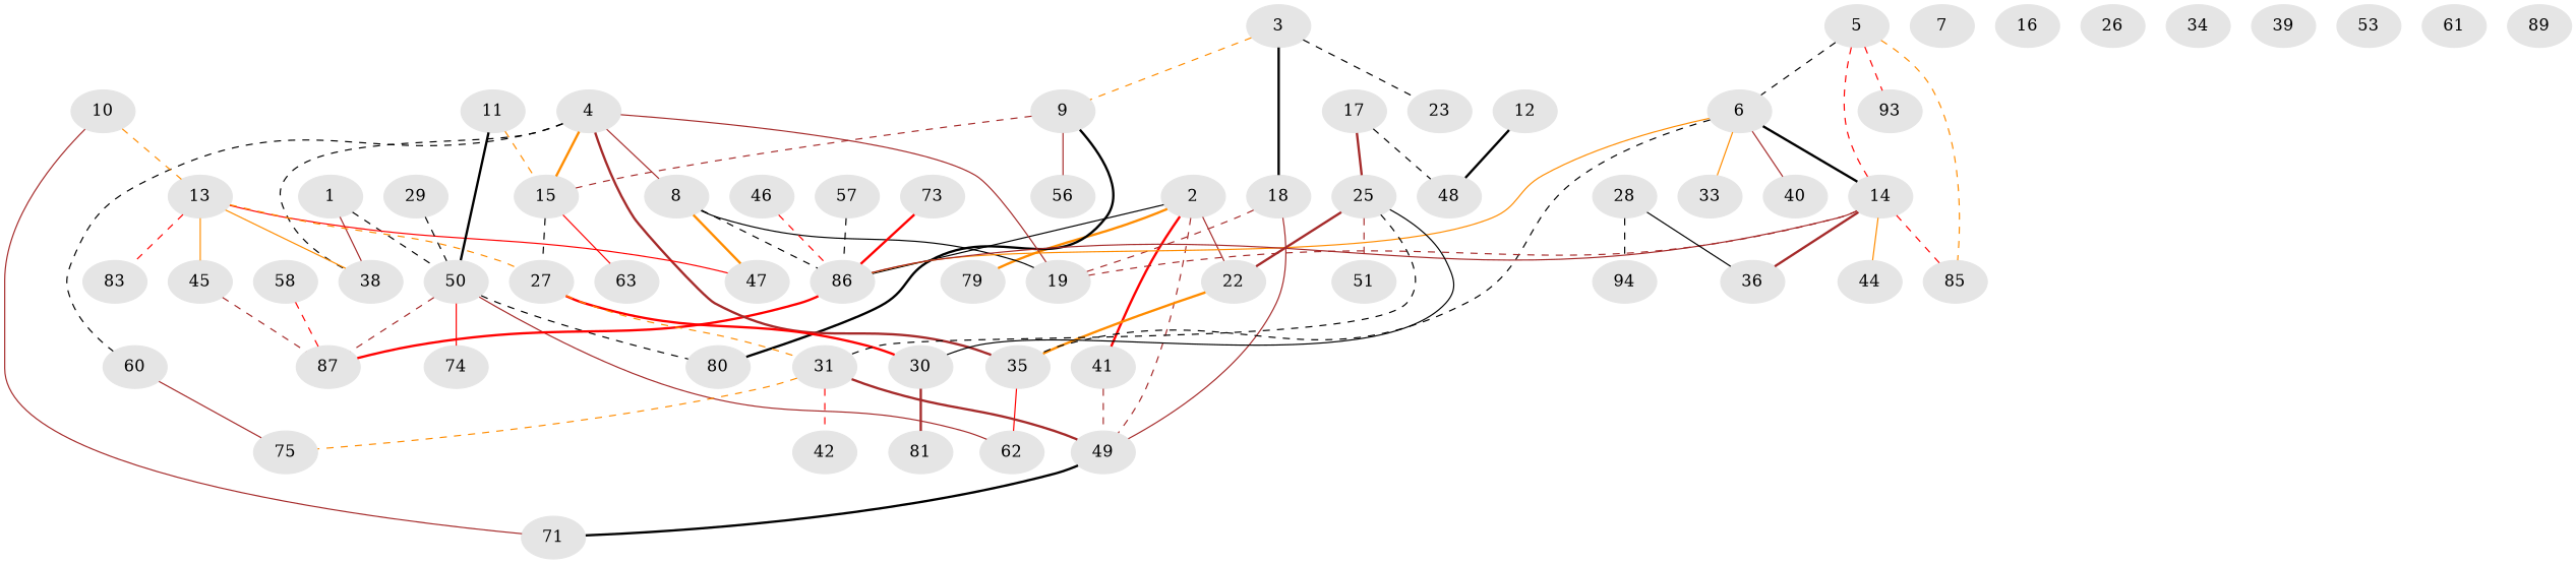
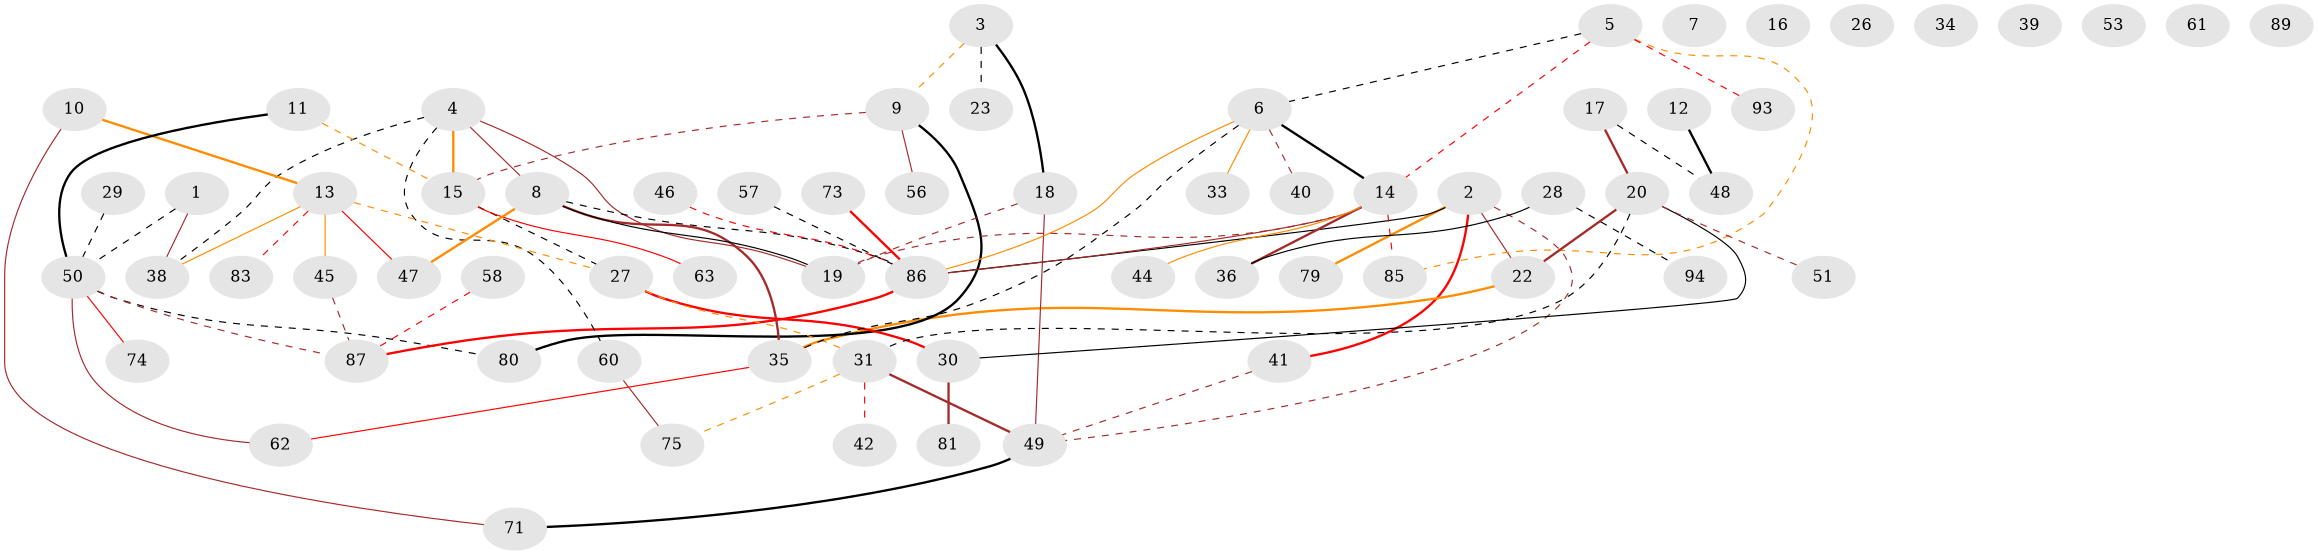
  graph {
    node [color=gray90 style=filled]
    edge [color=brown style=dashed]
    1 [super="+97"]
    38
    50 [super="+72"]
    80
    62
    87
    74
    2 [super="+25"]
    22 [super="+88"]
    41
    49 [super="+68"]
    79
    86 [super="+91"]
    35 [super="+52"]
    71 [super="+93"]
    9 [super="+82"]
    15 [super="+66"]
    56
    3
    18
    23
    19 [super="+77"]
    4 [super="+55"]
    8 [super="+43"]
    60 [super="+69"]
    47
    27
    63
    75
    5 [super="+67"]
    6 [super="+24"]
    14 [super="+96"]
    85
    n34 [label=93]
    33
    40 [super="+64"]
    36 [super="+65"]
    44 [super="+76"]
    7
    10 [super="+32"]
    13 [super="+95"]
    45
    83
    11 [super="+37"]
    48 [super="+92"]
    12
    30 [super="+59"]
    31 [super="+78"]
    16
    17 [super="+84"]
-   20 [super="+21" label=25]
+   20 [super="+21"]
    51
    81
    42
    26
    28 [super="+70"]
    94
    29
    34
    39
    46
    53
    57
    58
    61
    73
    89
    1 -- 38 [style=solid]
    1 -- 50 [color=black]
    50 -- 80 [color=black]
    50 -- 62 [style=solid]
    50 -- 87
    50 -- 74 [color=red style=solid]
    2 -- 22 [style=solid]
    2 -- 41 [color=red style=bold]
    2 -- 49
    2 -- 79 [color=darkorange style=bold]
    2 -- 86 [color=black style=solid]
    22 -- 35 [color=darkorange style=bold]
    41 -- 49
    49 -- 71 [color=black style=bold]
    86 -- 87 [color=red style=bold]
    35 -- 62 [color=red style=solid]
    9 -- 80 [color=black style=bold]
    9 -- 15 [weight=2]
    9 -- 56 [style=solid]
    15 -- 27 [color=black]
    15 -- 63 [color=red style=solid]
    3 -- 9 [color=darkorange]
    3 -- 18 [color=black style=bold]
    3 -- 23 [color=black]
    18 -- 49 [style=solid]
    18 -- 19
    4 -- 38 [color=black]
-   4 -- 35 [style=bold]
+   8 -- 35 [style=bold]
    4 -- 15 [color=darkorange style=bold]
    4 -- 19 [style=solid]
    4 -- 8 [style=solid]
    4 -- 60 [color=black]
    8 -- 86 [color=black]
    8 -- 19 [color=black style=solid]
    8 -- 47 [color=darkorange style=bold]
    60 -- 75 [style=solid]
    27 -- 30 [color=red style=bold]
    27 -- 31 [color=darkorange]
    5 -- 6 [color=black]
    5 -- 14 [color=red]
    5 -- 85 [color=darkorange]
    5 -- n34 [color=red]
    6 -- 86 [color=darkorange style=solid]
    6 -- 35 [color=black]
    6 -- 14 [color=black style=bold]
    6 -- 33 [color=darkorange style=solid]
-   6 -- 40 [style=solid]
+   6 -- 40
    14 -- 86 [style=solid]
    14 -- 19
    14 -- 85 [color=red]
    14 -- 36 [style=bold]
    14 -- 44 [color=darkorange style=solid]
    10 -- 71 [style=solid]
-   10 -- 13 [color=darkorange]
+   10 -- 13 [color=darkorange style=bold]
    13 -- 38 [color=darkorange style=solid]
    13 -- 47 [color=red style=solid]
    13 -- 27 [color=darkorange]
    13 -- 45 [color=darkorange style=solid]
    13 -- 83 [color=red]
    45 -- 87
    11 -- 50 [color=black style=bold]
    11 -- 15 [color=darkorange]
    12 -- 48 [color=black style=bold]
    30 -- 81 [style=bold]
    31 -- 49 [style=bold]
    31 -- 75 [color=darkorange]
    31 -- 42 [color=red]
    17 -- 48 [color=black]
    17 -- 20 [style=bold]
    20 -- 22 [style=bold]
    20 -- 30 [color=black style=solid]
    20 -- 31 [color=black]
    20 -- 51 [weight=2]
    28 -- 36 [color=black style=solid]
    28 -- 94 [color=black]
    29 -- 50 [color=black]
    46 -- 86 [color=red]
    57 -- 86 [color=black]
    58 -- 87 [color=red]
    73 -- 86 [color=red style=bold]
  }
